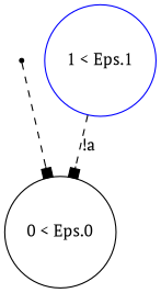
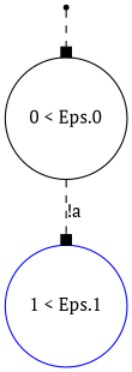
  digraph {
    fontname="PT Serif"
    node [shape=circle color=black fontname="PT Serif"]
    edge [style=dashed arrowhead=box fontname="PT Serif"]
    ENTRY [shape=point]
    n2 [label="0 < Eps.0\n"]
    n3 [color=blue label="1 < Eps.1\n"]
    ENTRY -> n2
-   n3 -> n2 [label="!a"]
+   n2 -> n3 [label="!a"]
  }
